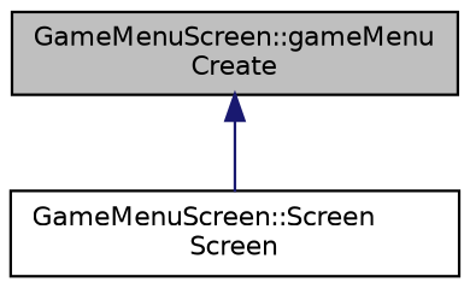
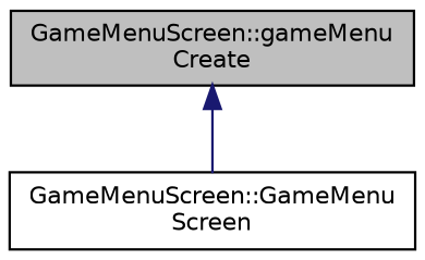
  digraph {
    rankdir=TB
    node [color=black fontname=Helvetica fontsize=10 shape=record style=filled]
    n1 [fillcolor=grey75 fontcolor=black height=0.2 label="GameMenuScreen::gameMenu\lCreate" width=0.4]
-   n2 [fillcolor=white height=0.2 label="GameMenuScreen::Screen\lScreen" width=0.4]
+   n2 [fillcolor=white height=0.2 label="GameMenuScreen::GameMenu\lScreen" width=0.4]
    n1 -> n2 [color=midnightblue dir=back fontname=Helvetica fontsize=10 labelfontname=Helvetica labelfontsize=10 style=solid]
  }
